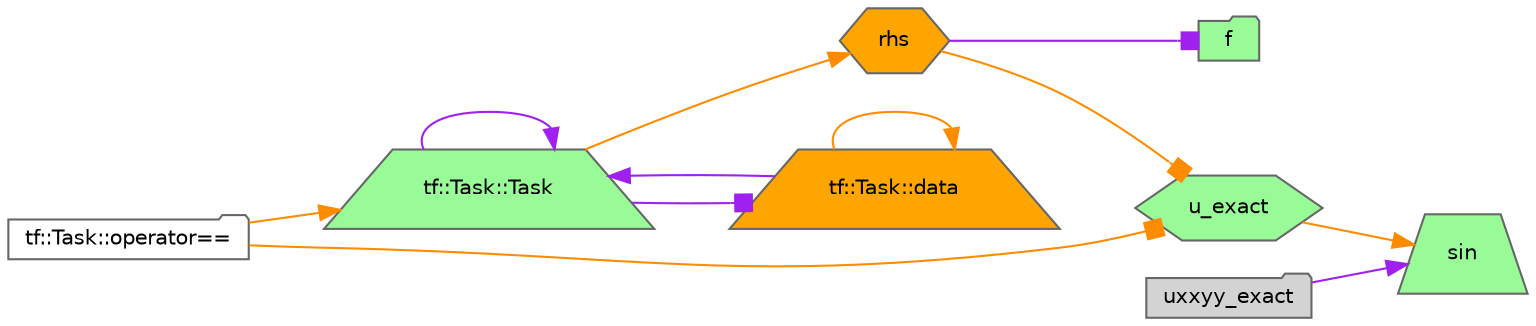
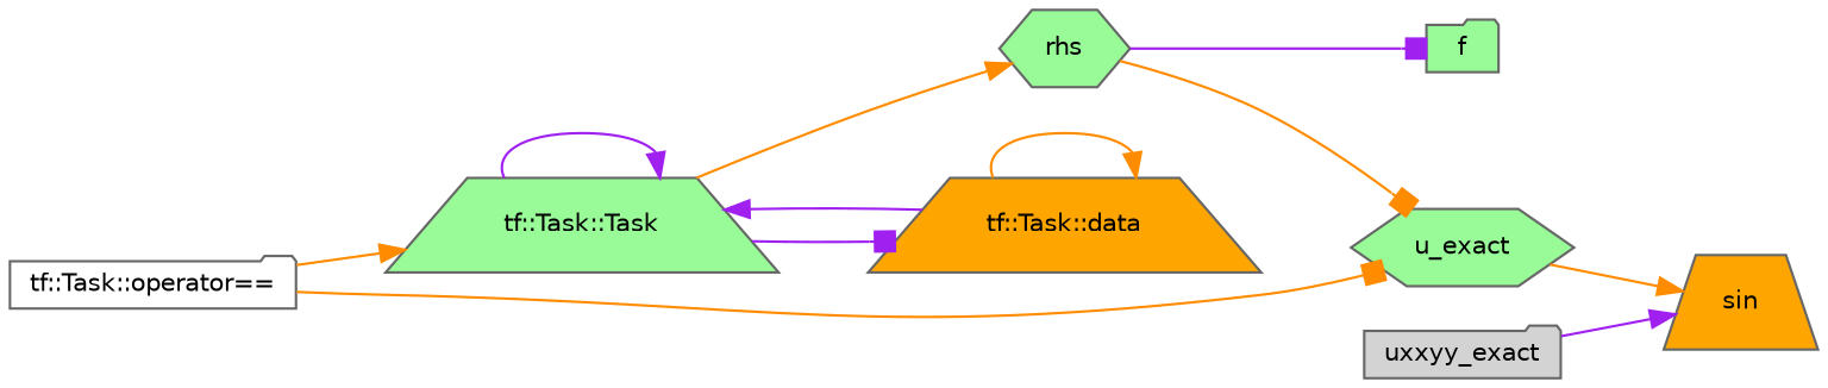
  digraph {
    rankdir=LR
    node [color=grey40 fillcolor=palegreen fontname=Helvetica fontsize=10 shape=folder style=filled]
    edge [arrowhead=normal color=darkorange fontname=Helvetica fontsize=10 labelfontname=Helvetica labelfontsize=10 style=solid]
    n1 [color=gray40 fillcolor=white fontcolor=black height=0.2 label="tf::Task::operator==" width=0.4]
    n2 [height=0.2 label="tf::Task::Task" shape=trapezium width=0.4]
    n3 [height=0.2 label=u_exact shape=hexagon width=0.4]
-   n4 [fillcolor=orange height=0.2 label=rhs shape=hexagon width=0.4]
+   n4 [height=0.2 label=rhs shape=hexagon width=0.4]
    n5 [height=0.2 label=f width=0.4]
    n6 [fillcolor=orange height=0.2 label="tf::Task::data" shape=trapezium width=0.4]
-   n7 [height=0.2 label=sin shape=trapezium width=0.4]
+   n7 [fillcolor=orange height=0.2 label=sin shape=trapezium width=0.4]
    n8 [fillcolor=lightgrey height=0.2 label=uxxyy_exact width=0.4]
    n1 -> n2
    n1 -> n3 [arrowhead=box]
    n2 -> n2 [color=purple]
    n2 -> n4
    n2 -> n6 [arrowhead=box color=purple]
    n3 -> n7
    n4 -> n3 [arrowhead=box]
    n4 -> n5 [arrowhead=box color=purple]
    n6 -> n2 [color=purple]
    n6 -> n6
    n8 -> n7 [color=purple]
  }
